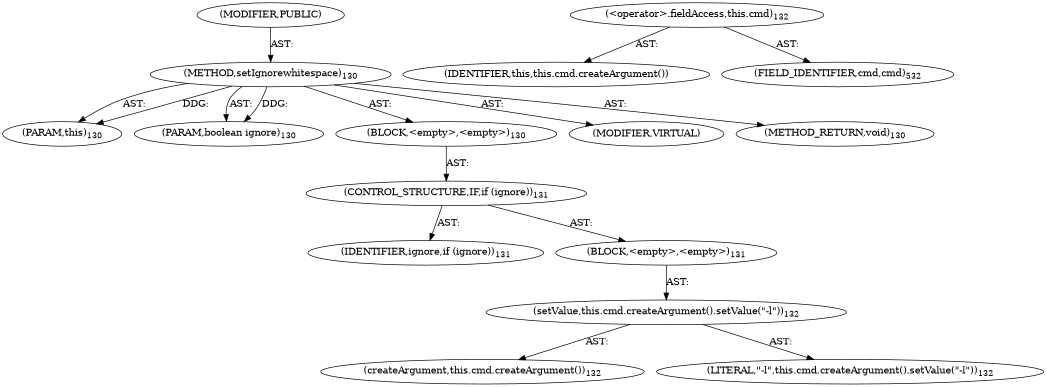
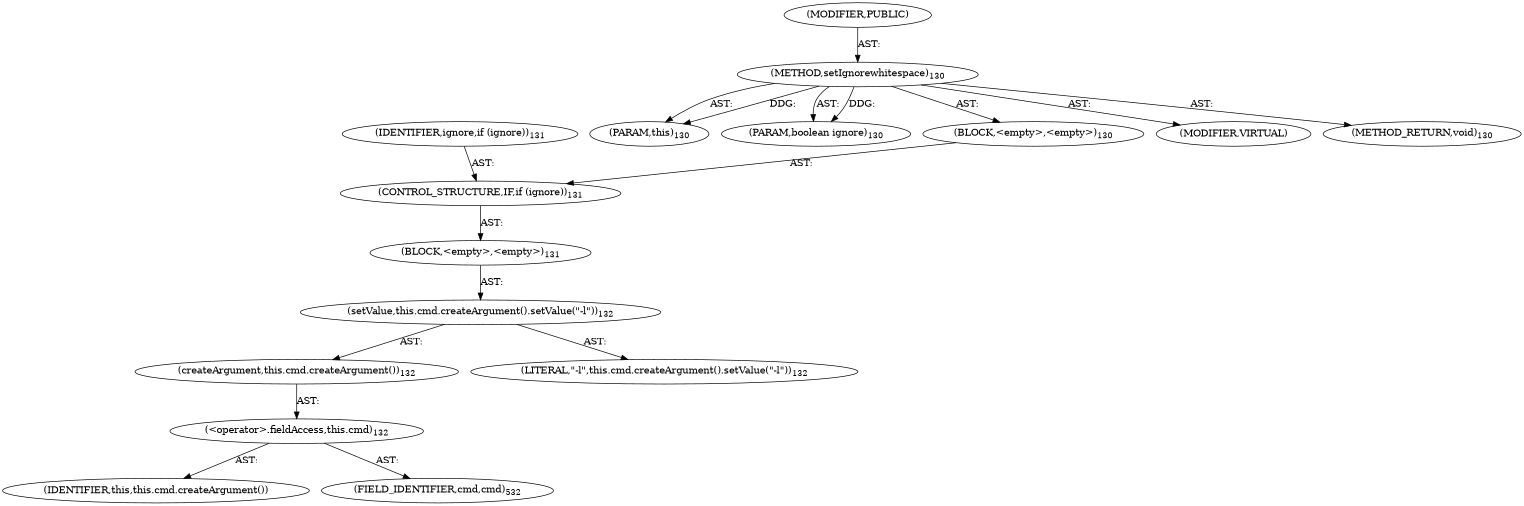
  digraph {
    n1 [label=<(METHOD,setIgnorewhitespace)<SUB>130</SUB>>]
    n2 [label=<(PARAM,this)<SUB>130</SUB>>]
    n3 [label=<(PARAM,boolean ignore)<SUB>130</SUB>>]
    n4 [label=<(BLOCK,&lt;empty&gt;,&lt;empty&gt;)<SUB>130</SUB>>]
    n5 [label=<(MODIFIER,VIRTUAL)>]
    n6 [label=<(METHOD_RETURN,void)<SUB>130</SUB>>]
    n7 [label=<(CONTROL_STRUCTURE,IF,if (ignore))<SUB>131</SUB>>]
    n8 [label=<(MODIFIER,PUBLIC)>]
    n9 [label=<(IDENTIFIER,ignore,if (ignore))<SUB>131</SUB>>]
    n10 [label=<(BLOCK,&lt;empty&gt;,&lt;empty&gt;)<SUB>131</SUB>>]
    n11 [label=<(setValue,this.cmd.createArgument().setValue(&quot;-l&quot;))<SUB>132</SUB>>]
    n12 [label=<(createArgument,this.cmd.createArgument())<SUB>132</SUB>>]
    n13 [label=<(LITERAL,&quot;-l&quot;,this.cmd.createArgument().setValue(&quot;-l&quot;))<SUB>132</SUB>>]
    n14 [label=<(&lt;operator&gt;.fieldAccess,this.cmd)<SUB>132</SUB>>]
    n15 [label=<(IDENTIFIER,this,this.cmd.createArgument())>]
    n16 [label=<(FIELD_IDENTIFIER,cmd,cmd)<SUB>532</SUB>>]
    n1 -> n2 [label="AST: "]
    n1 -> n2 [label="DDG: "]
    n1 -> n3 [label="AST: "]
    n1 -> n3 [label="DDG: "]
    n1 -> n4 [label="AST: "]
    n1 -> n5 [label="AST: "]
    n1 -> n6 [label="AST: "]
    n4 -> n7 [label="AST: "]
-   n7 -> n9 [label="AST: "]
+   n9 -> n7 [label="AST: "]
    n7 -> n10 [label="AST: "]
    n8 -> n1 [label="AST: "]
    n10 -> n11 [label="AST: "]
    n11 -> n12 [label="AST: "]
    n11 -> n13 [label="AST: "]
+   n12 -> n14 [label="AST: "]
    n14 -> n15 [label="AST: "]
    n14 -> n16 [label="AST: "]
  }
